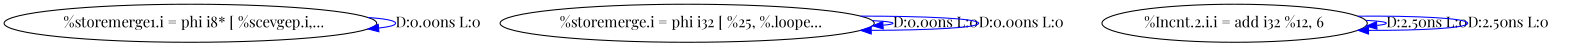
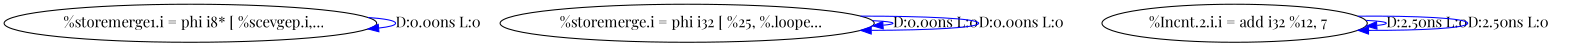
  digraph {
    fontname="Playfair Display"
    node [fontname="Playfair Display"]
    edge [color=blue fontname="Playfair Display"]
    n1 [label="  %storemerge1.i = phi i8* [ %scevgep.i,..."]
    n2 [label="  %storemerge.i = phi i32 [ %25, %.loope..."]
-   n3 [label="%Incnt.2.i.i = add i32 %12, 6"]
+   n3 [label="  %Incnt.2.i.i = add i32 %12, 7"]
    n1 -> n1 [label="D:0.00ns L:0"]
    n2 -> n2 [label="D:0.00ns L:0"]
    n2 -> n2 [label="D:0.00ns L:0"]
    n3 -> n3 [label="D:2.50ns L:0"]
    n3 -> n3 [label="D:2.50ns L:0"]
  }
